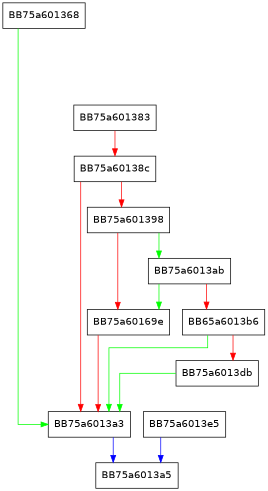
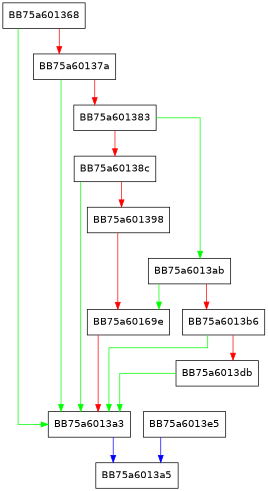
  digraph {
    fontname="DejaVu Sans"
    splines=ortho
    node [fontname="DejaVu Sans" shape=box]
    edge [color=red fontname="DejaVu Sans"]
    BB75a601368
    BB75a6013a3
+   BB75a60137a
    BB75a6013a5
    BB75a601383
    BB75a60138c
    BB75a601398
    BB75a6013ab
    n9 [label=BB75a60169e]
-   BB75a6013b6 [label=BB65a6013b6]
+   BB75a6013b6
    BB75a6013db
    BB75a6013e5
    BB75a601368 -> BB75a6013a3 [color=green]
+   BB75a601368 -> BB75a60137a
    BB75a6013a3 -> BB75a6013a5 [color=blue]
+   BB75a60137a -> BB75a6013a3 [color=green]
+   BB75a60137a -> BB75a601383
    BB75a601383 -> BB75a60138c
-   BB75a60138c -> BB75a6013a3
+   BB75a60138c -> BB75a6013a3 [color=green]
    BB75a60138c -> BB75a601398
-   BB75a601398 -> BB75a6013ab [color=green]
+   BB75a601383 -> BB75a6013ab [color=green]
    BB75a601398 -> n9
    BB75a6013ab -> n9 [color=green]
    BB75a6013ab -> BB75a6013b6
    n9 -> BB75a6013a3
    BB75a6013b6 -> BB75a6013a3 [color=green]
    BB75a6013b6 -> BB75a6013db
    BB75a6013db -> BB75a6013a3 [color=green]
    BB75a6013e5 -> BB75a6013a5 [color=blue]
  }
